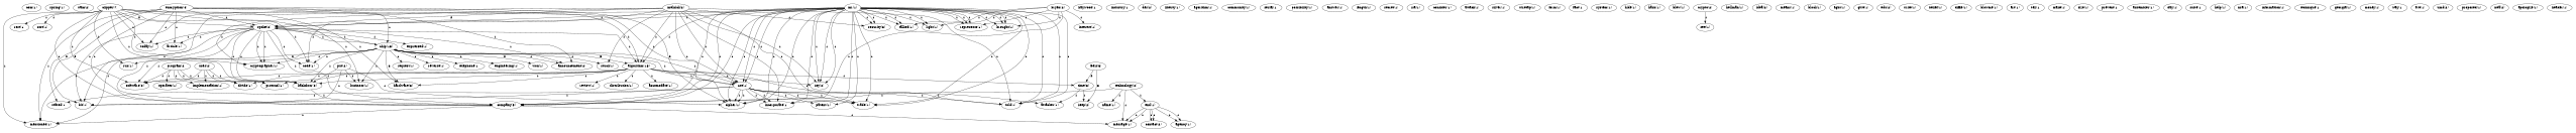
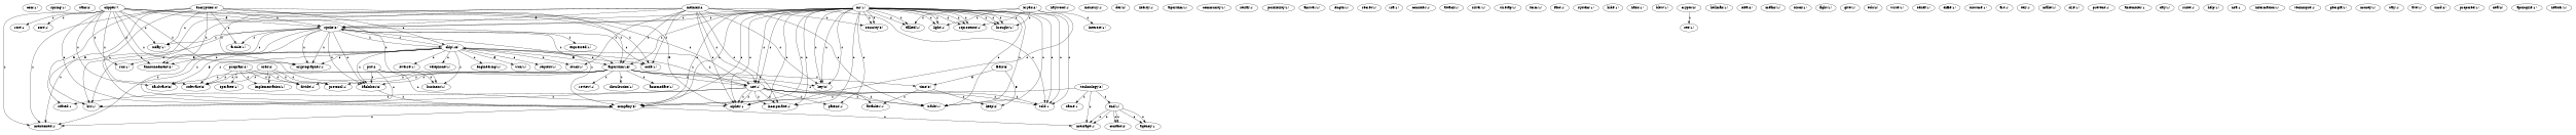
  digraph {
    n1 [label="com(1)"]
    n2 [label="spring(1)"]
    n3 [label="wam(2)"]
    n4 [label="end(1)"]
    n5 [label="contact(2)"]
    n6 [label="agency(1)"]
    n7 [label="message(1)"]
    n8 [label="uses(2)"]
    n9 [label="implementation(1)"]
    n10 [label="divide(1)"]
    n11 [label="protocol(1)"]
    n12 [label="software(3)"]
    n13 [label="spoke(2)"]
    n14 [label="article(1)"]
    n15 [label="expressed(1)"]
    n16 [label="chip(15)"]
    n17 [label="algorithm(15)"]
    n18 [label="today(1)"]
    n19 [label="code(1)"]
    n20 [label="announcement(2)"]
    n21 [label="backdoor(3)"]
    n22 [label="cryptographer(1)"]
    n23 [label="company(5)"]
    n24 [label="mentioned(1)"]
    n25 [label="business(1)"]
    n26 [label="use(1)"]
    n27 [label="stuck(1)"]
    n28 [label="engineering(1)"]
    n29 [label="won(1)"]
    n30 [label="request(1)"]
    n31 [label="hardware(3)"]
    n32 [label="reverse(1)"]
    n33 [label="telephone(1)"]
    n34 [label="run(1)"]
    n35 [label="key(2)"]
    n36 [label="review(1)"]
    n37 [label="distribution(1)"]
    n38 [label="accomodate(1)"]
    n39 [label="time(3)"]
    n40 [label="attacker(1)"]
    n41 [label="bit(1)"]
    n42 [label="cipher(1)"]
    n43 [label="stated(1)"]
    n44 [label="patent(1)"]
    n45 [label="incorporate(1)"]
    n46 [label="trade(1)"]
    n47 [label="told(1)"]
    n48 [label="keep(2)"]
    n49 [label="put(2)"]
    n50 [label="haywood(1)"]
    n51 [label="industry(1)"]
    n52 [label="des(2)"]
    n53 [label="encryption(4)"]
    n54 [label="liberty(1)"]
    n55 [label="agorithm(1)"]
    n56 [label="community(1)"]
    n57 [label="serial(1)"]
    n58 [label="possibility(1)"]
    n59 [label="answer(1)"]
    n60 [label="length(1)"]
    n61 [label="secret(1)"]
    n62 [label="rsa(1)"]
    n63 [label="consider(1)"]
    n64 [label="attack(1)"]
    n65 [label="silver(1)"]
    n66 [label="wiretap(1)"]
    n67 [label="bryen(2)"]
    n68 [label="interest(1)"]
    n69 [label="talked(1)"]
    n70 [label="light(1)"]
    n71 [label="represents(1)"]
    n72 [label="brought(1)"]
    n73 [label="form(1)"]
    n74 [label="fact(1)"]
    n75 [label="system(1)"]
    n76 [label="program(2)"]
    n77 [label="operates(1)"]
    n78 [label="hide(1)"]
    n79 [label="hasn(1)"]
    n80 [label="mr(1)"]
    n81 [label="security(3)"]
    n82 [label="blew(1)"]
    n83 [label="crypto(2)"]
    n84 [label="see(1)"]
    n85 [label="hellman(1)"]
    n86 [label="idea(2)"]
    n87 [label="melnick(2)"]
    n88 [label="means(1)"]
    n89 [label="block(1)"]
    n90 [label="fight(1)"]
    n91 [label="technology(2)"]
    n92 [label="name(1)"]
    n93 [label="give(1)"]
    n94 [label="edu(2)"]
    n95 [label="write(1)"]
    n96 [label="belief(1)"]
    n97 [label="diffie(1)"]
    n98 [label="blowme(1)"]
    n99 [label="art(1)"]
    n100 [label="tell(1)"]
    n101 [label="make(1)"]
    n102 [label="size(1)"]
    n103 [label="clipper(7)"]
    n104 [label="rest(1)"]
    n105 [label="cost(1)"]
    n106 [label="prevent(1)"]
    n107 [label="assembler(1)"]
    n108 [label="day(1)"]
    n109 [label="suite(1)"]
    n110 [label="help(1)"]
    n111 [label="nsa(1)"]
    n112 [label="information(1)"]
    n113 [label="technique(1)"]
    n114 [label="georgia(1)"]
    n115 [label="money(1)"]
    n116 [label="way(1)"]
    n117 [label="ave(1)"]
    n118 [label="feels(5)"]
    n119 [label="umd(2)"]
    n120 [label="proposed(1)"]
    n121 [label="nea(2)"]
    n122 [label="apologize(1)"]
    n123 [label="header(1)"]
    n4 -> n5 [label=1]
    n4 -> n5 [label=1]
    n4 -> n6 [label=1]
    n4 -> n6 [label=1]
    n4 -> n7 [label=1]
    n4 -> n7 [label=1]
    n8 -> n9 [label=1]
    n8 -> n10 [label=1]
    n8 -> n11 [label=1]
    n8 -> n12 [label=1]
    n13 -> n14 [label=1]
    n13 -> n15 [label=1]
    n13 -> n16 [label=1]
    n13 -> n17 [label=1]
    n13 -> n18 [label=1]
    n13 -> n19 [label=1]
    n13 -> n20 [label=1]
    n13 -> n21 [label=1]
    n13 -> n21 [label=1]
    n13 -> n22 [label=1]
    n13 -> n22 [label=1]
    n13 -> n23 [label=1]
    n13 -> n23 [label=1]
    n13 -> n24 [label=1]
    n13 -> n24 [label=1]
    n16 -> n12 [label=1]
    n16 -> n13 [label=1]
    n16 -> n17 [label=3]
    n16 -> n19 [label=1]
    n16 -> n20 [label=1]
    n16 -> n21 [label=1]
    n16 -> n22 [label=1]
    n16 -> n25 [label=1]
    n16 -> n26 [label=1]
    n16 -> n27 [label=1]
    n16 -> n28 [label=1]
    n16 -> n29 [label=2]
    n16 -> n30 [label=1]
    n16 -> n31 [label=3]
    n16 -> n32 [label=1]
    n16 -> n33 [label=1]
    n16 -> n34 [label=2]
    n17 -> n10 [label=1]
    n17 -> n11 [label=1]
    n17 -> n12 [label=1]
    n17 -> n21 [label=1]
    n17 -> n26 [label=1]
    n17 -> n31 [label=1]
    n17 -> n35 [label=1]
    n17 -> n36 [label=1]
    n17 -> n37 [label=1]
    n17 -> n38 [label=1]
    n17 -> n39 [label=1]
    n17 -> n40 [label=1]
    n21 -> n23 [label=1]
    n23 -> n7 [label=1]
    n23 -> n24 [label=1]
    n26 -> n16 [label=1]
    n26 -> n41 [label=1]
    n26 -> n42 [label=1]
    n26 -> n42 [label=1]
    n26 -> n43 [label=1]
    n26 -> n44 [label=1]
    n26 -> n45 [label=1]
    n26 -> n45 [label=1]
    n26 -> n46 [label=1]
    n26 -> n46 [label=1]
    n26 -> n47 [label=1]
    n26 -> n47 [label=1]
    n39 -> n40 [label=1]
    n39 -> n48 [label=1]
    n49 -> n21 [label=1]
    n49 -> n25 [label=1]
    n49 -> n41 [label=1]
    n49 -> n42 [label=1]
    n53 -> n13 [label=1]
    n53 -> n14 [label=1]
    n53 -> n16 [label=1]
    n53 -> n17 [label=1]
    n53 -> n18 [label=1]
    n53 -> n20 [label=1]
    n53 -> n23 [label=1]
    n53 -> n24 [label=1]
    n53 -> n41 [label=2]
    n53 -> n42 [label=2]
    n53 -> n43 [label=2]
    n67 -> n23 [label=1]
    n67 -> n68 [label=1]
    n67 -> n69 [label=1]
    n67 -> n70 [label=1]
    n67 -> n71 [label=1]
    n67 -> n72 [label=1]
    n76 -> n9 [label=1]
    n76 -> n10 [label=1]
    n76 -> n11 [label=1]
    n76 -> n12 [label=1]
    n76 -> n77 [label=1]
    n80 -> n13 [label=1]
    n80 -> n13 [label=1]
    n80 -> n17 [label=1]
    n80 -> n23 [label=1]
    n80 -> n23 [label=1]
    n80 -> n23 [label=1]
    n80 -> n26 [label=1]
    n80 -> n26 [label=1]
    n80 -> n35 [label=1]
    n80 -> n35 [label=1]
    n80 -> n35 [label=1]
    n80 -> n41 [label=1]
    n80 -> n42 [label=1]
    n80 -> n42 [label=1]
    n80 -> n42 [label=1]
    n80 -> n44 [label=1]
    n80 -> n45 [label=1]
    n80 -> n45 [label=1]
    n80 -> n46 [label=1]
    n80 -> n46 [label=1]
    n80 -> n46 [label=1]
    n80 -> n47 [label=1]
    n80 -> n47 [label=1]
    n80 -> n47 [label=1]
    n80 -> n69 [label=1]
    n80 -> n69 [label=1]
    n80 -> n70 [label=1]
    n80 -> n70 [label=1]
    n80 -> n71 [label=1]
    n80 -> n71 [label=1]
    n80 -> n71 [label=1]
    n80 -> n72 [label=1]
    n80 -> n72 [label=1]
    n80 -> n72 [label=1]
    n80 -> n81 [label=1]
    n80 -> n81 [label=1]
    n83 -> n84 [label=1]
    n87 -> n13 [label=2]
    n87 -> n17 [label=1]
    n87 -> n19 [label=1]
    n87 -> n22 [label=1]
    n87 -> n26 [label=1]
    n87 -> n27 [label=1]
    n87 -> n35 [label=1]
    n87 -> n41 [label=1]
    n87 -> n42 [label=1]
    n87 -> n45 [label=1]
    n87 -> n46 [label=1]
    n87 -> n47 [label=1]
    n87 -> n81 [label=1]
    n91 -> n4 [label=1]
    n91 -> n7 [label=1]
    n91 -> n23 [label=1]
    n91 -> n92 [label=1]
    n103 -> n12 [label=1]
    n103 -> n13 [label=2]
    n103 -> n18 [label=1]
    n103 -> n19 [label=1]
+   n103 -> n20 [label=1]
    n103 -> n21 [label=1]
    n103 -> n22 [label=1]
    n103 -> n23 [label=1]
    n103 -> n24 [label=1]
    n103 -> n25 [label=1]
    n103 -> n26 [label=1]
    n103 -> n31 [label=1]
    n103 -> n34 [label=1]
    n103 -> n104 [label=1]
    n103 -> n105 [label=1]
    n118 -> n39 [label=2]
    n118 -> n48 [label=3]
  }
